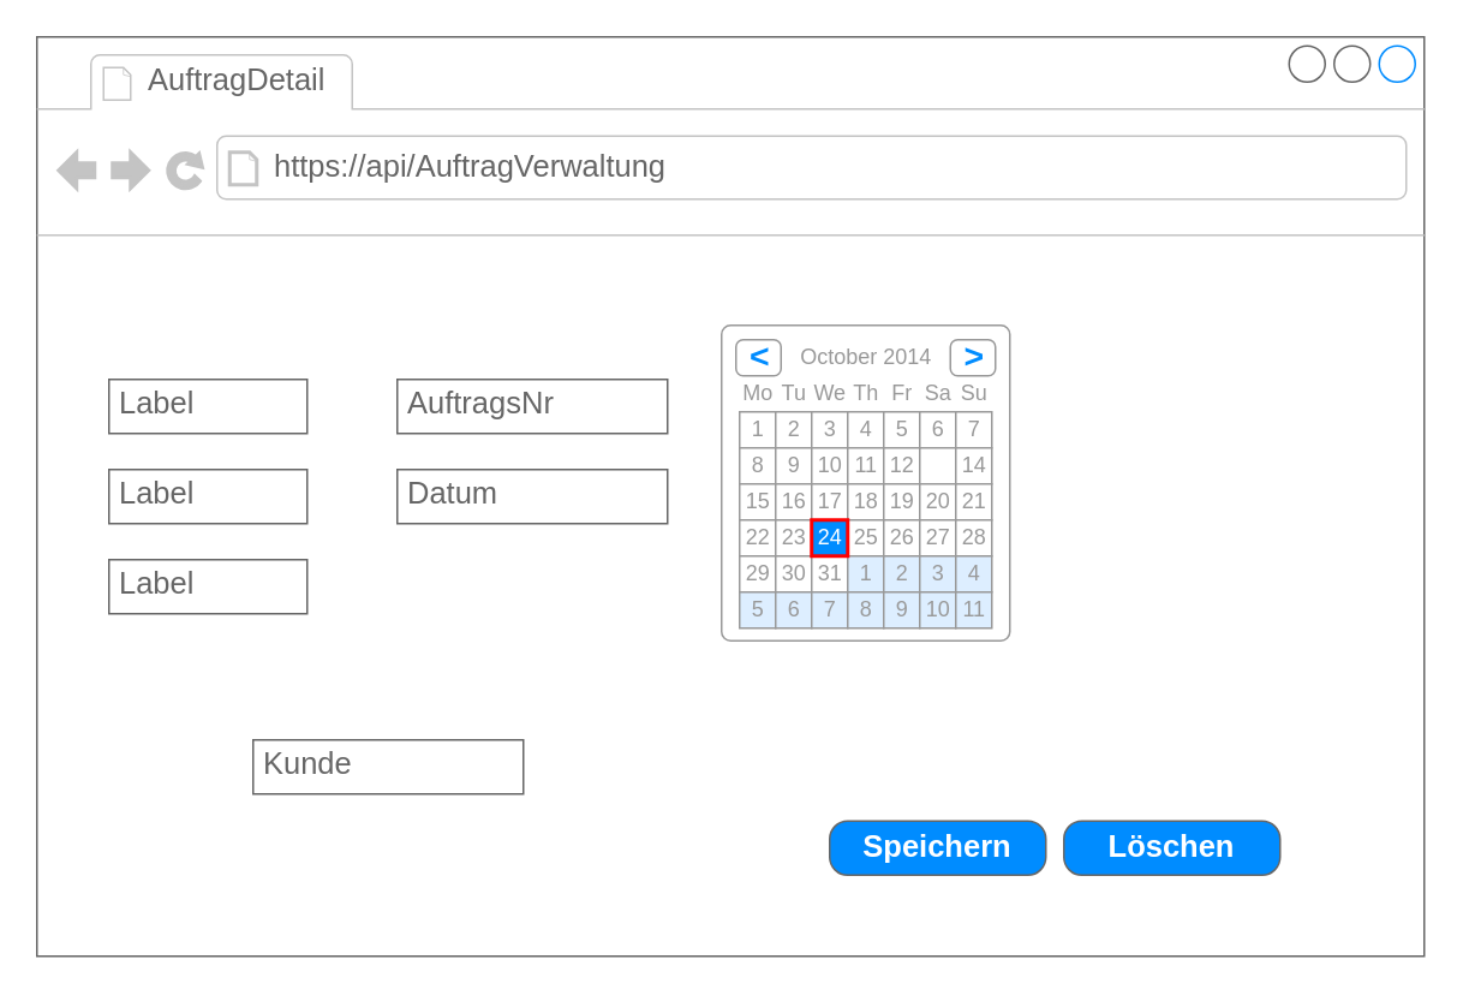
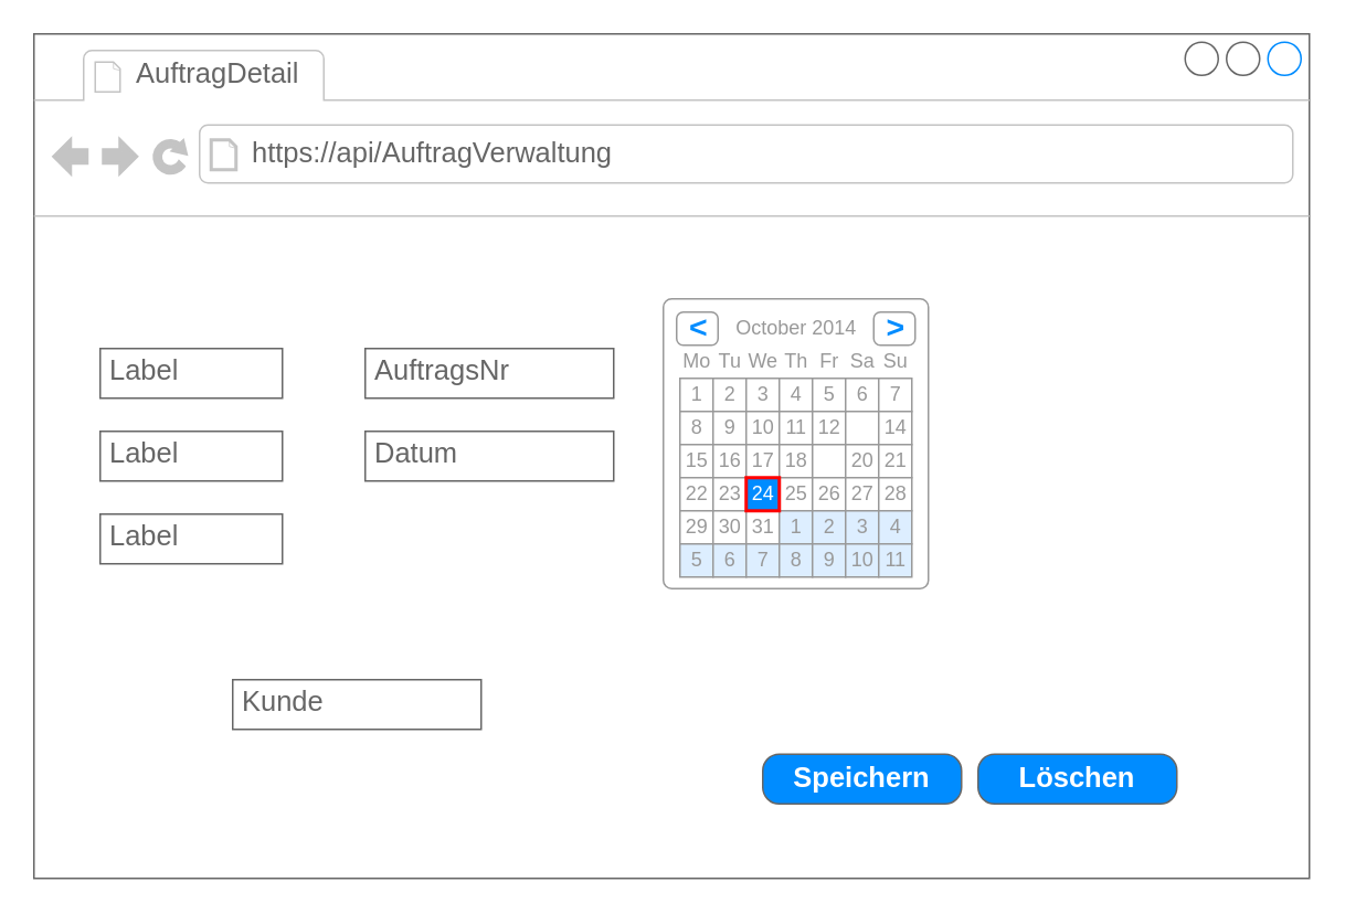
  <mxCell id="0" />
  <mxCell id="1" parent="0" />
  <mxCell id="2" value="" style="strokeWidth=1;shadow=0;dashed=0;align=center;html=1;shape=mxgraph.mockup.containers.browserWindow;rSize=0;strokeColor=#666666;strokeColor2=#008cff;strokeColor3=#c4c4c4;mainText=,;recursiveResize=0;" parent="1" vertex="1"><mxGeometry x="20" y="20" width="770" height="510" as="geometry" /></mxCell>
  <mxCell id="3" value="AuftragDetail" style="strokeWidth=1;shadow=0;dashed=0;align=center;html=1;shape=mxgraph.mockup.containers.anchor;fontSize=17;fontColor=#666666;align=left;" parent="2" vertex="1"><mxGeometry x="60" y="12" width="110" height="26" as="geometry" /></mxCell>
  <mxCell id="4" value="https://api/AuftragVerwaltung" style="strokeWidth=1;shadow=0;dashed=0;align=center;html=1;shape=mxgraph.mockup.containers.anchor;rSize=0;fontSize=17;fontColor=#666666;align=left;" parent="2" vertex="1"><mxGeometry x="130" y="60" width="250" height="26" as="geometry" /></mxCell>
  <mxCell id="5" value="Label" style="strokeWidth=1;shadow=0;dashed=0;align=center;html=1;shape=mxgraph.mockup.text.textBox;fontColor=#666666;align=left;fontSize=17;spacingLeft=4;spacingTop=-3;strokeColor=#666666;mainText=" parent="2" vertex="1"><mxGeometry x="40" y="290" width="110" height="30" as="geometry" /></mxCell>
  <mxCell id="6" value="Label" style="strokeWidth=1;shadow=0;dashed=0;align=center;html=1;shape=mxgraph.mockup.text.textBox;fontColor=#666666;align=left;fontSize=17;spacingLeft=4;spacingTop=-3;strokeColor=#666666;mainText=" parent="2" vertex="1"><mxGeometry x="40" y="240" width="110" height="30" as="geometry" /></mxCell>
  <mxCell id="7" value="Label" style="strokeWidth=1;shadow=0;dashed=0;align=center;html=1;shape=mxgraph.mockup.text.textBox;fontColor=#666666;align=left;fontSize=17;spacingLeft=4;spacingTop=-3;strokeColor=#666666;mainText=" parent="2" vertex="1"><mxGeometry x="40" y="190" width="110" height="30" as="geometry" /></mxCell>
  <mxCell id="8" value="Datum" style="strokeWidth=1;shadow=0;dashed=0;align=center;html=1;shape=mxgraph.mockup.text.textBox;fontColor=#666666;align=left;fontSize=17;spacingLeft=4;spacingTop=-3;strokeColor=#666666;mainText=" parent="2" vertex="1"><mxGeometry x="200" y="240" width="150" height="30" as="geometry" /></mxCell>
  <mxCell id="9" value="Kunde" style="strokeWidth=1;shadow=0;dashed=0;align=center;html=1;shape=mxgraph.mockup.text.textBox;fontColor=#666666;align=left;fontSize=17;spacingLeft=4;spacingTop=-3;strokeColor=#666666;mainText=" parent="2" vertex="1"><mxGeometry x="120" y="390" width="150" height="30" as="geometry" /></mxCell>
  <mxCell id="10" value="AuftragsNr" style="strokeWidth=1;shadow=0;dashed=0;align=center;html=1;shape=mxgraph.mockup.text.textBox;fontColor=#666666;align=left;fontSize=17;spacingLeft=4;spacingTop=-3;strokeColor=#666666;mainText=" parent="2" vertex="1"><mxGeometry x="200" y="190" width="150" height="30" as="geometry" /></mxCell>
  <mxCell id="11" value="Speichern" style="strokeWidth=1;shadow=0;dashed=0;align=center;html=1;shape=mxgraph.mockup.buttons.button;strokeColor=#666666;fontColor=#ffffff;mainText=;buttonStyle=round;fontSize=17;fontStyle=1;fillColor=#008cff;whiteSpace=wrap;" parent="2" vertex="1"><mxGeometry x="440" y="435" width="120" height="30" as="geometry" /></mxCell>
  <mxCell id="12" value="Löschen" style="strokeWidth=1;shadow=0;dashed=0;align=center;html=1;shape=mxgraph.mockup.buttons.button;strokeColor=#666666;fontColor=#ffffff;mainText=;buttonStyle=round;fontSize=17;fontStyle=1;fillColor=#008cff;whiteSpace=wrap;" parent="2" vertex="1"><mxGeometry x="570" y="435" width="120" height="30" as="geometry" /></mxCell>
  <mxCell id="13" value="" style="strokeWidth=1;shadow=0;dashed=0;align=center;html=1;shape=mxgraph.mockup.forms.rrect;rSize=5;strokeColor=#999999;fillColor=#ffffff;" parent="2" vertex="1"><mxGeometry x="380" y="160" width="160" height="175" as="geometry" /></mxCell>
  <mxCell id="14" value="October 2014" style="strokeWidth=1;shadow=0;dashed=0;align=center;html=1;shape=mxgraph.mockup.forms.anchor;fontColor=#999999;" parent="13" vertex="1"><mxGeometry x="30" y="8" width="100" height="20" as="geometry" /></mxCell>
  <mxCell id="15" value="&lt;" style="strokeWidth=1;shadow=0;dashed=0;align=center;html=1;shape=mxgraph.mockup.forms.rrect;rSize=4;strokeColor=#999999;fontColor=#008cff;fontSize=19;fontStyle=1;" parent="13" vertex="1"><mxGeometry x="8" y="8" width="25" height="20" as="geometry" /></mxCell>
  <mxCell id="16" value="&gt;" style="strokeWidth=1;shadow=0;dashed=0;align=center;html=1;shape=mxgraph.mockup.forms.rrect;rSize=4;strokeColor=#999999;fontColor=#008cff;fontSize=19;fontStyle=1;" parent="13" vertex="1"><mxGeometry x="127" y="8" width="25" height="20" as="geometry" /></mxCell>
  <mxCell id="17" value="Mo" style="strokeWidth=1;shadow=0;dashed=0;align=center;html=1;shape=mxgraph.mockup.forms.anchor;fontColor=#999999;" parent="13" vertex="1"><mxGeometry x="10" y="28" width="20" height="20" as="geometry" /></mxCell>
  <mxCell id="18" value="Tu" style="strokeWidth=1;shadow=0;dashed=0;align=center;html=1;shape=mxgraph.mockup.forms.anchor;fontColor=#999999;" parent="13" vertex="1"><mxGeometry x="30" y="28" width="20" height="20" as="geometry" /></mxCell>
  <mxCell id="19" value="We" style="strokeWidth=1;shadow=0;dashed=0;align=center;html=1;shape=mxgraph.mockup.forms.anchor;fontColor=#999999;" parent="13" vertex="1"><mxGeometry x="50" y="28" width="20" height="20" as="geometry" /></mxCell>
  <mxCell id="20" value="Th" style="strokeWidth=1;shadow=0;dashed=0;align=center;html=1;shape=mxgraph.mockup.forms.anchor;fontColor=#999999;" parent="13" vertex="1"><mxGeometry x="70" y="28" width="20" height="20" as="geometry" /></mxCell>
  <mxCell id="21" value="Fr" style="strokeWidth=1;shadow=0;dashed=0;align=center;html=1;shape=mxgraph.mockup.forms.anchor;fontColor=#999999;" parent="13" vertex="1"><mxGeometry x="90" y="28" width="20" height="20" as="geometry" /></mxCell>
  <mxCell id="22" value="Sa" style="strokeWidth=1;shadow=0;dashed=0;align=center;html=1;shape=mxgraph.mockup.forms.anchor;fontColor=#999999;" parent="13" vertex="1"><mxGeometry x="110" y="28" width="20" height="20" as="geometry" /></mxCell>
  <mxCell id="23" value="Su" style="strokeWidth=1;shadow=0;dashed=0;align=center;html=1;shape=mxgraph.mockup.forms.anchor;fontColor=#999999;" parent="13" vertex="1"><mxGeometry x="130" y="28" width="20" height="20" as="geometry" /></mxCell>
  <mxCell id="24" value="1" style="strokeWidth=1;shadow=0;dashed=0;align=center;html=1;shape=mxgraph.mockup.forms.rrect;rSize=0;strokeColor=#999999;fontColor=#999999;" parent="13" vertex="1"><mxGeometry x="10" y="48" width="20" height="20" as="geometry" /></mxCell>
  <mxCell id="25" value="2" style="strokeWidth=1;shadow=0;dashed=0;align=center;html=1;shape=mxgraph.mockup.forms.rrect;rSize=0;strokeColor=#999999;fontColor=#999999;" parent="13" vertex="1"><mxGeometry x="30" y="48" width="20" height="20" as="geometry" /></mxCell>
  <mxCell id="26" value="3" style="strokeWidth=1;shadow=0;dashed=0;align=center;html=1;shape=mxgraph.mockup.forms.rrect;rSize=0;strokeColor=#999999;fontColor=#999999;" parent="13" vertex="1"><mxGeometry x="50" y="48" width="20" height="20" as="geometry" /></mxCell>
  <mxCell id="27" value="4" style="strokeWidth=1;shadow=0;dashed=0;align=center;html=1;shape=mxgraph.mockup.forms.rrect;rSize=0;strokeColor=#999999;fontColor=#999999;" parent="13" vertex="1"><mxGeometry x="70" y="48" width="20" height="20" as="geometry" /></mxCell>
  <mxCell id="28" value="5" style="strokeWidth=1;shadow=0;dashed=0;align=center;html=1;shape=mxgraph.mockup.forms.rrect;rSize=0;strokeColor=#999999;fontColor=#999999;" parent="13" vertex="1"><mxGeometry x="90" y="48" width="20" height="20" as="geometry" /></mxCell>
  <mxCell id="29" value="6" style="strokeWidth=1;shadow=0;dashed=0;align=center;html=1;shape=mxgraph.mockup.forms.rrect;rSize=0;strokeColor=#999999;fontColor=#999999;" parent="13" vertex="1"><mxGeometry x="110" y="48" width="20" height="20" as="geometry" /></mxCell>
  <mxCell id="30" value="7" style="strokeWidth=1;shadow=0;dashed=0;align=center;html=1;shape=mxgraph.mockup.forms.rrect;rSize=0;strokeColor=#999999;fontColor=#999999;" parent="13" vertex="1"><mxGeometry x="130" y="48" width="20" height="20" as="geometry" /></mxCell>
  <mxCell id="31" value="8" style="strokeWidth=1;shadow=0;dashed=0;align=center;html=1;shape=mxgraph.mockup.forms.rrect;rSize=0;strokeColor=#999999;fontColor=#999999;" parent="13" vertex="1"><mxGeometry x="10" y="68" width="20" height="20" as="geometry" /></mxCell>
  <mxCell id="32" value="9" style="strokeWidth=1;shadow=0;dashed=0;align=center;html=1;shape=mxgraph.mockup.forms.rrect;rSize=0;strokeColor=#999999;fontColor=#999999;" parent="13" vertex="1"><mxGeometry x="30" y="68" width="20" height="20" as="geometry" /></mxCell>
  <mxCell id="33" value="10" style="strokeWidth=1;shadow=0;dashed=0;align=center;html=1;shape=mxgraph.mockup.forms.rrect;rSize=0;strokeColor=#999999;fontColor=#999999;" parent="13" vertex="1"><mxGeometry x="50" y="68" width="20" height="20" as="geometry" /></mxCell>
  <mxCell id="34" value="11" style="strokeWidth=1;shadow=0;dashed=0;align=center;html=1;shape=mxgraph.mockup.forms.rrect;rSize=0;strokeColor=#999999;fontColor=#999999;" parent="13" vertex="1"><mxGeometry x="70" y="68" width="20" height="20" as="geometry" /></mxCell>
  <mxCell id="35" value="12" style="strokeWidth=1;shadow=0;dashed=0;align=center;html=1;shape=mxgraph.mockup.forms.rrect;rSize=0;strokeColor=#999999;fontColor=#999999;" parent="13" vertex="1"><mxGeometry x="90" y="68" width="20" height="20" as="geometry" /></mxCell>
  <mxCell id="36" value="14" style="strokeWidth=1;shadow=0;dashed=0;align=center;html=1;shape=mxgraph.mockup.forms.rrect;rSize=0;strokeColor=#999999;fontColor=#999999;" parent="13" vertex="1"><mxGeometry x="130" y="68" width="20" height="20" as="geometry" /></mxCell>
  <mxCell id="37" value="15" style="strokeWidth=1;shadow=0;dashed=0;align=center;html=1;shape=mxgraph.mockup.forms.rrect;rSize=0;strokeColor=#999999;fontColor=#999999;" parent="13" vertex="1"><mxGeometry x="10" y="88" width="20" height="20" as="geometry" /></mxCell>
  <mxCell id="38" value="16" style="strokeWidth=1;shadow=0;dashed=0;align=center;html=1;shape=mxgraph.mockup.forms.rrect;rSize=0;strokeColor=#999999;fontColor=#999999;" parent="13" vertex="1"><mxGeometry x="30" y="88" width="20" height="20" as="geometry" /></mxCell>
  <mxCell id="39" value="17" style="strokeWidth=1;shadow=0;dashed=0;align=center;html=1;shape=mxgraph.mockup.forms.rrect;rSize=0;strokeColor=#999999;fontColor=#999999;" parent="13" vertex="1"><mxGeometry x="50" y="88" width="20" height="20" as="geometry" /></mxCell>
  <mxCell id="40" value="18" style="strokeWidth=1;shadow=0;dashed=0;align=center;html=1;shape=mxgraph.mockup.forms.rrect;rSize=0;strokeColor=#999999;fontColor=#999999;" parent="13" vertex="1"><mxGeometry x="70" y="88" width="20" height="20" as="geometry" /></mxCell>
- <mxCell id="41" value="19" style="strokeWidth=1;shadow=0;dashed=0;align=center;html=1;shape=mxgraph.mockup.forms.rrect;rSize=0;strokeColor=#999999;fontColor=#999999;" parent="13" vertex="1"><mxGeometry x="90" y="88" width="20" height="20" as="geometry" /></mxCell>
  <mxCell id="42" value="20" style="strokeWidth=1;shadow=0;dashed=0;align=center;html=1;shape=mxgraph.mockup.forms.rrect;rSize=0;strokeColor=#999999;fontColor=#999999;" parent="13" vertex="1"><mxGeometry x="110" y="88" width="20" height="20" as="geometry" /></mxCell>
  <mxCell id="43" value="21" style="strokeWidth=1;shadow=0;dashed=0;align=center;html=1;shape=mxgraph.mockup.forms.rrect;rSize=0;strokeColor=#999999;fontColor=#999999;" parent="13" vertex="1"><mxGeometry x="130" y="88" width="20" height="20" as="geometry" /></mxCell>
  <mxCell id="44" value="22" style="strokeWidth=1;shadow=0;dashed=0;align=center;html=1;shape=mxgraph.mockup.forms.rrect;rSize=0;strokeColor=#999999;fontColor=#999999;" parent="13" vertex="1"><mxGeometry x="10" y="108" width="20" height="20" as="geometry" /></mxCell>
  <mxCell id="45" value="23" style="strokeWidth=1;shadow=0;dashed=0;align=center;html=1;shape=mxgraph.mockup.forms.rrect;rSize=0;strokeColor=#999999;fontColor=#999999;" parent="13" vertex="1"><mxGeometry x="30" y="108" width="20" height="20" as="geometry" /></mxCell>
  <mxCell id="46" value="25" style="strokeWidth=1;shadow=0;dashed=0;align=center;html=1;shape=mxgraph.mockup.forms.rrect;rSize=0;strokeColor=#999999;fontColor=#999999;" parent="13" vertex="1"><mxGeometry x="70" y="108" width="20" height="20" as="geometry" /></mxCell>
  <mxCell id="47" value="26" style="strokeWidth=1;shadow=0;dashed=0;align=center;html=1;shape=mxgraph.mockup.forms.rrect;rSize=0;strokeColor=#999999;fontColor=#999999;" parent="13" vertex="1"><mxGeometry x="90" y="108" width="20" height="20" as="geometry" /></mxCell>
  <mxCell id="48" value="27" style="strokeWidth=1;shadow=0;dashed=0;align=center;html=1;shape=mxgraph.mockup.forms.rrect;rSize=0;strokeColor=#999999;fontColor=#999999;" parent="13" vertex="1"><mxGeometry x="110" y="108" width="20" height="20" as="geometry" /></mxCell>
  <mxCell id="49" value="28" style="strokeWidth=1;shadow=0;dashed=0;align=center;html=1;shape=mxgraph.mockup.forms.rrect;rSize=0;strokeColor=#999999;fontColor=#999999;" parent="13" vertex="1"><mxGeometry x="130" y="108" width="20" height="20" as="geometry" /></mxCell>
  <mxCell id="50" value="29" style="strokeWidth=1;shadow=0;dashed=0;align=center;html=1;shape=mxgraph.mockup.forms.rrect;rSize=0;strokeColor=#999999;fontColor=#999999;" parent="13" vertex="1"><mxGeometry x="10" y="128" width="20" height="20" as="geometry" /></mxCell>
  <mxCell id="51" value="30" style="strokeWidth=1;shadow=0;dashed=0;align=center;html=1;shape=mxgraph.mockup.forms.rrect;rSize=0;strokeColor=#999999;fontColor=#999999;" parent="13" vertex="1"><mxGeometry x="30" y="128" width="20" height="20" as="geometry" /></mxCell>
  <mxCell id="52" value="31" style="strokeWidth=1;shadow=0;dashed=0;align=center;html=1;shape=mxgraph.mockup.forms.rrect;rSize=0;strokeColor=#999999;fontColor=#999999;" parent="13" vertex="1"><mxGeometry x="50" y="128" width="20" height="20" as="geometry" /></mxCell>
  <mxCell id="53" value="1" style="strokeWidth=1;shadow=0;dashed=0;align=center;html=1;shape=mxgraph.mockup.forms.rrect;rSize=0;strokeColor=#999999;fontColor=#999999;fillColor=#ddeeff;" parent="13" vertex="1"><mxGeometry x="70" y="128" width="20" height="20" as="geometry" /></mxCell>
  <mxCell id="54" value="2" style="strokeWidth=1;shadow=0;dashed=0;align=center;html=1;shape=mxgraph.mockup.forms.rrect;rSize=0;strokeColor=#999999;fontColor=#999999;fillColor=#ddeeff;" parent="13" vertex="1"><mxGeometry x="90" y="128" width="20" height="20" as="geometry" /></mxCell>
  <mxCell id="55" value="3" style="strokeWidth=1;shadow=0;dashed=0;align=center;html=1;shape=mxgraph.mockup.forms.rrect;rSize=0;strokeColor=#999999;fontColor=#999999;fillColor=#ddeeff;" parent="13" vertex="1"><mxGeometry x="110" y="128" width="20" height="20" as="geometry" /></mxCell>
  <mxCell id="56" value="4" style="strokeWidth=1;shadow=0;dashed=0;align=center;html=1;shape=mxgraph.mockup.forms.rrect;rSize=0;strokeColor=#999999;fontColor=#999999;fillColor=#ddeeff;" parent="13" vertex="1"><mxGeometry x="130" y="128" width="20" height="20" as="geometry" /></mxCell>
  <mxCell id="57" value="5" style="strokeWidth=1;shadow=0;dashed=0;align=center;html=1;shape=mxgraph.mockup.forms.rrect;rSize=0;strokeColor=#999999;fontColor=#999999;fillColor=#ddeeff;" parent="13" vertex="1"><mxGeometry x="10" y="148" width="20" height="20" as="geometry" /></mxCell>
  <mxCell id="58" value="6" style="strokeWidth=1;shadow=0;dashed=0;align=center;html=1;shape=mxgraph.mockup.forms.rrect;rSize=0;strokeColor=#999999;fontColor=#999999;fillColor=#ddeeff;" parent="13" vertex="1"><mxGeometry x="30" y="148" width="20" height="20" as="geometry" /></mxCell>
  <mxCell id="59" value="7" style="strokeWidth=1;shadow=0;dashed=0;align=center;html=1;shape=mxgraph.mockup.forms.rrect;rSize=0;strokeColor=#999999;fontColor=#999999;fillColor=#ddeeff;" parent="13" vertex="1"><mxGeometry x="50" y="148" width="20" height="20" as="geometry" /></mxCell>
  <mxCell id="60" value="8" style="strokeWidth=1;shadow=0;dashed=0;align=center;html=1;shape=mxgraph.mockup.forms.rrect;rSize=0;strokeColor=#999999;fontColor=#999999;fillColor=#ddeeff;" parent="13" vertex="1"><mxGeometry x="70" y="148" width="20" height="20" as="geometry" /></mxCell>
  <mxCell id="61" value="9" style="strokeWidth=1;shadow=0;dashed=0;align=center;html=1;shape=mxgraph.mockup.forms.rrect;rSize=0;strokeColor=#999999;fontColor=#999999;fillColor=#ddeeff;" parent="13" vertex="1"><mxGeometry x="90" y="148" width="20" height="20" as="geometry" /></mxCell>
  <mxCell id="62" value="10" style="strokeWidth=1;shadow=0;dashed=0;align=center;html=1;shape=mxgraph.mockup.forms.rrect;rSize=0;strokeColor=#999999;fontColor=#999999;fillColor=#ddeeff;" parent="13" vertex="1"><mxGeometry x="110" y="148" width="20" height="20" as="geometry" /></mxCell>
  <mxCell id="63" value="11" style="strokeWidth=1;shadow=0;dashed=0;align=center;html=1;shape=mxgraph.mockup.forms.rrect;rSize=0;strokeColor=#999999;fontColor=#999999;fillColor=#ddeeff;" parent="13" vertex="1"><mxGeometry x="130" y="148" width="20" height="20" as="geometry" /></mxCell>
  <mxCell id="64" value="24" style="strokeWidth=1;shadow=0;dashed=0;align=center;html=1;shape=mxgraph.mockup.forms.rrect;rSize=0;strokeColor=#ff0000;fontColor=#ffffff;strokeWidth=2;fillColor=#008cff;" parent="13" vertex="1"><mxGeometry x="50" y="108" width="20" height="20" as="geometry" /></mxCell>
